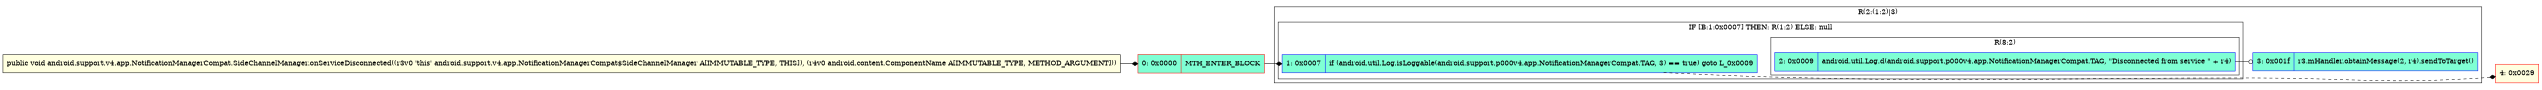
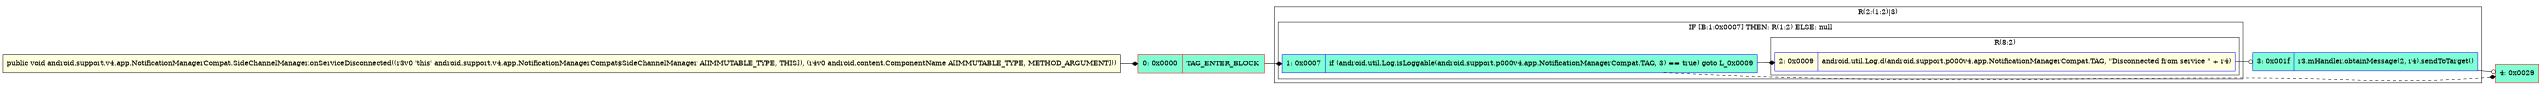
  digraph {
    rankdir=LR
    node [color=blue fillcolor=lightyellow shape=record style=filled]
    edge [arrowhead=diamond]
-   n1 [fillcolor=aquamarine label="{2\:\ 0x0009|android.util.Log.d(android.support.p000v4.app.NotificationManagerCompat.TAG, \"Disconnected from service \" + r4)\l}"]
+   n1 [label="{2\:\ 0x0009|android.util.Log.d(android.support.p000v4.app.NotificationManagerCompat.TAG, \"Disconnected from service \" + r4)\l}"]
    n2 [fillcolor=aquamarine label="{1\:\ 0x0007|if (android.util.Log.isLoggable(android.support.p000v4.app.NotificationManagerCompat.TAG, 3) == true) goto L_0x0009\l}"]
    n3 [fillcolor=aquamarine label="{3\:\ 0x001f|r3.mHandler.obtainMessage(2, r4).sendToTarget()\l}"]
-   n4 [color=red label="{4\:\ 0x0029}"]
-   n5 [color=red fillcolor=aquamarine label="{0\:\ 0x0000|MTH_ENTER_BLOCK\l}"]
+   n4 [color=red fillcolor=aquamarine label="{4\:\ 0x0029}"]
+   n5 [color=red fillcolor=aquamarine label="{0\:\ 0x0000|TAG_ENTER_BLOCK\l}"]
    n6 [label="{public void android.support.v4.app.NotificationManagerCompat.SideChannelManager.onServiceDisconnected((r3v0 'this' android.support.v4.app.NotificationManagerCompat$SideChannelManager A[IMMUTABLE_TYPE, THIS]), (r4v0 android.content.ComponentName A[IMMUTABLE_TYPE, METHOD_ARGUMENT])) }" color=""]
    subgraph cluster_1 {
      label="R(2:(1:2)|3)"
      n3
      subgraph cluster_2 {
        label="IF [B:1:0x0007] THEN: R(1:2) ELSE: null"
        n2
        subgraph cluster_3 {
          label="R(8:2)"
          n1
        }
      }
    }
    n1 -> n3 [arrowhead=odot]
+   n2 -> n1
    n2 -> n4 [style=dashed]
+   n3 -> n4 [arrowhead=odot]
    n5 -> n2
    n6 -> n5
  }
